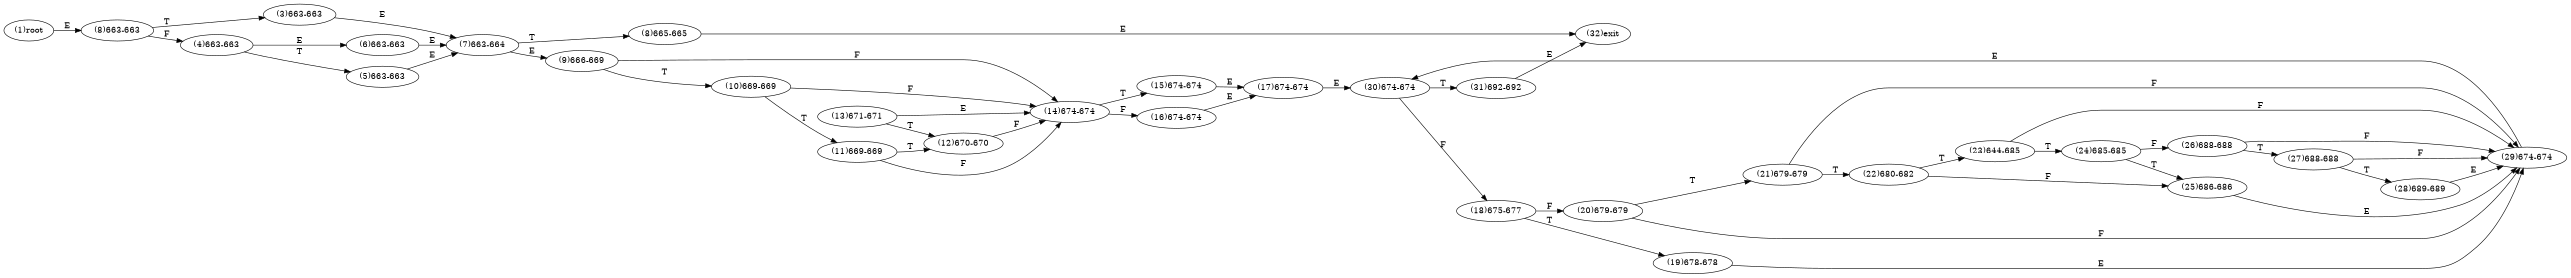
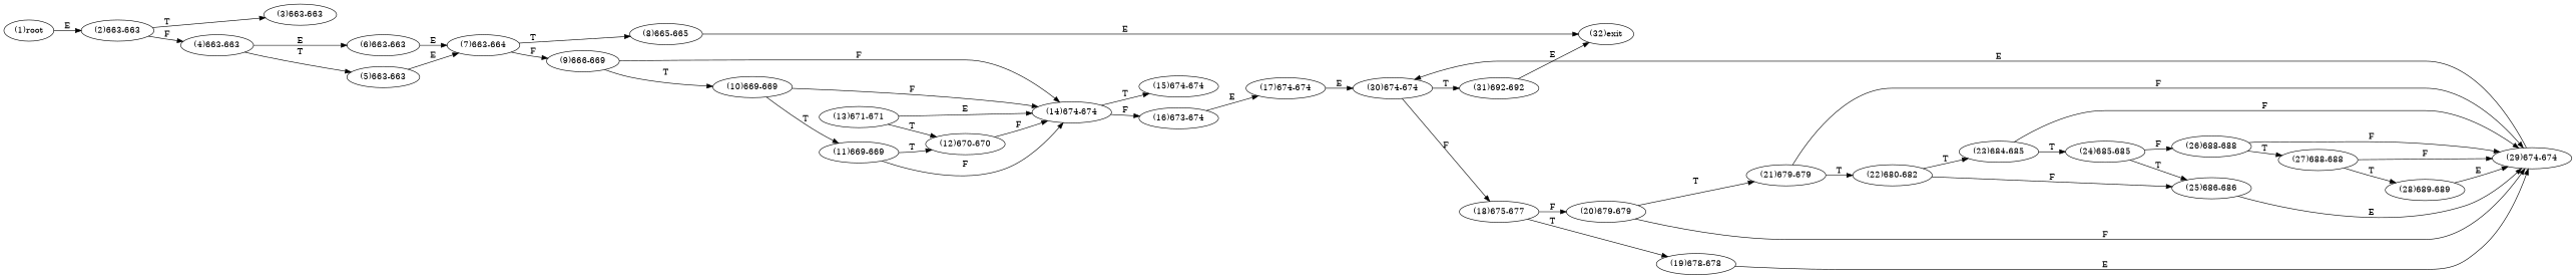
  digraph {
    rankdir=LR
    n1 [label="(1)root"]
-   n2 [label="(8)663-663"]
+   n2 [label="(2)663-663"]
    n3 [label="(3)663-663"]
    n4 [label="(4)663-663"]
    n5 [label="(7)663-664"]
    n6 [label="(5)663-663"]
    n7 [label="(6)663-663"]
    n8 [label="(8)665-665"]
    n9 [label="(9)666-669"]
    n10 [label="(32)exit"]
    n11 [label="(10)669-669"]
    n12 [label="(14)674-674"]
    n13 [label="(11)669-669"]
    n14 [label="(15)674-674"]
-   n15 [label="(16)674-674"]
+   n15 [label="(16)673-674"]
    n16 [label="(12)670-670"]
    n17 [label="(13)671-671"]
    n18 [label="(17)674-674"]
    n19 [label="(30)674-674"]
    n20 [label="(18)675-677"]
    n21 [label="(31)692-692"]
    n22 [label="(19)678-678"]
    n23 [label="(29)674-674"]
    n24 [label="(20)679-679"]
    n25 [label="(21)679-679"]
    n26 [label="(22)680-682"]
-   n27 [label="(23)644-685"]
+   n27 [label="(23)684-685"]
    n28 [label="(25)686-686"]
    n29 [label="(24)685-685"]
    n30 [label="(26)688-688"]
    n31 [label="(27)688-688"]
    n32 [label="(28)689-689"]
    n1 -> n2 [label=E]
    n2 -> n3 [label=T]
    n2 -> n4 [label=F]
-   n3 -> n5 [label=E]
    n4 -> n6 [label=T]
    n4 -> n7 [label=E]
    n5 -> n8 [label=T]
-   n5 -> n9 [label=E]
+   n5 -> n9 [label=F]
    n6 -> n5 [label=E]
    n7 -> n5 [label=E]
    n8 -> n10 [label=E]
    n9 -> n11 [label=T]
    n9 -> n12 [label=F]
    n11 -> n12 [label=F]
    n11 -> n13 [label=T]
    n12 -> n14 [label=T]
    n12 -> n15 [label=F]
    n13 -> n12 [label=F]
    n13 -> n16 [label=T]
-   n14 -> n18 [label=E]
    n15 -> n18 [label=E]
    n16 -> n12 [label=F]
    n17 -> n12 [label=E]
    n17 -> n16 [label=T]
    n18 -> n19 [label=E]
    n19 -> n20 [label=F]
    n19 -> n21 [label=T]
    n20 -> n22 [label=T]
    n20 -> n24 [label=F]
    n21 -> n10 [label=E]
    n22 -> n23 [label=E]
    n23 -> n19 [label=E]
    n24 -> n23 [label=F]
    n24 -> n25 [label=T]
    n25 -> n23 [label=F]
    n25 -> n26 [label=T]
    n26 -> n27 [label=T]
    n26 -> n28 [label=F]
    n27 -> n23 [label=F]
    n27 -> n29 [label=T]
    n28 -> n23 [label=E]
    n29 -> n28 [label=T]
    n29 -> n30 [label=F]
    n30 -> n23 [label=F]
    n30 -> n31 [label=T]
    n31 -> n23 [label=F]
    n31 -> n32 [label=T]
    n32 -> n23 [label=E]
  }
